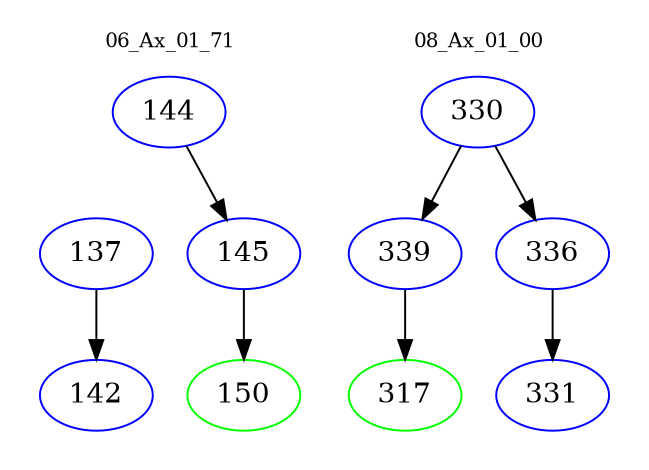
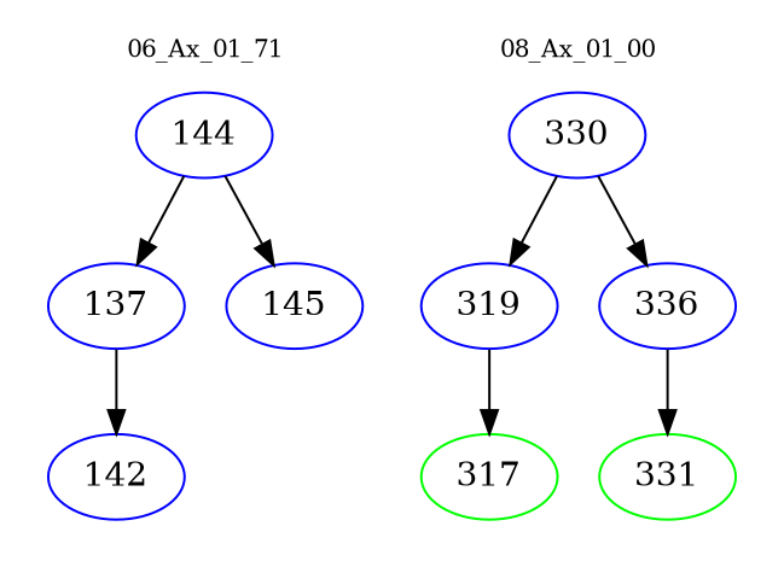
  digraph {
    fontname="DejaVu Serif"
    node [color=blue fontname="DejaVu Serif"]
    edge [color=black fontname="DejaVu Serif"]
    n1 [label=144]
    n2 [label=137]
    n3 [label=145]
    n4 [label=142]
-   n5 [color=green label=150]
    n6 [label=330]
-   n7 [label=339]
+   n7 [label=319]
    n8 [label=336]
    n9 [color=green label=317]
-   n10 [label=331]
+   n10 [color=green label=331]
    subgraph cluster_1 {
      color=white
      fontsize=10
      label="06_Ax_01_71"
      n1
      n2
      n3
      n4
-     n5
    }
    subgraph cluster_2 {
      color=white
      fontsize=10
      label="08_Ax_01_00"
      n6
      n7
      n8
      n9
      n10
    }
+   n1 -> n2
    n1 -> n3
    n2 -> n4
-   n3 -> n5
    n6 -> n7
    n6 -> n8
    n7 -> n9
    n8 -> n10
  }
